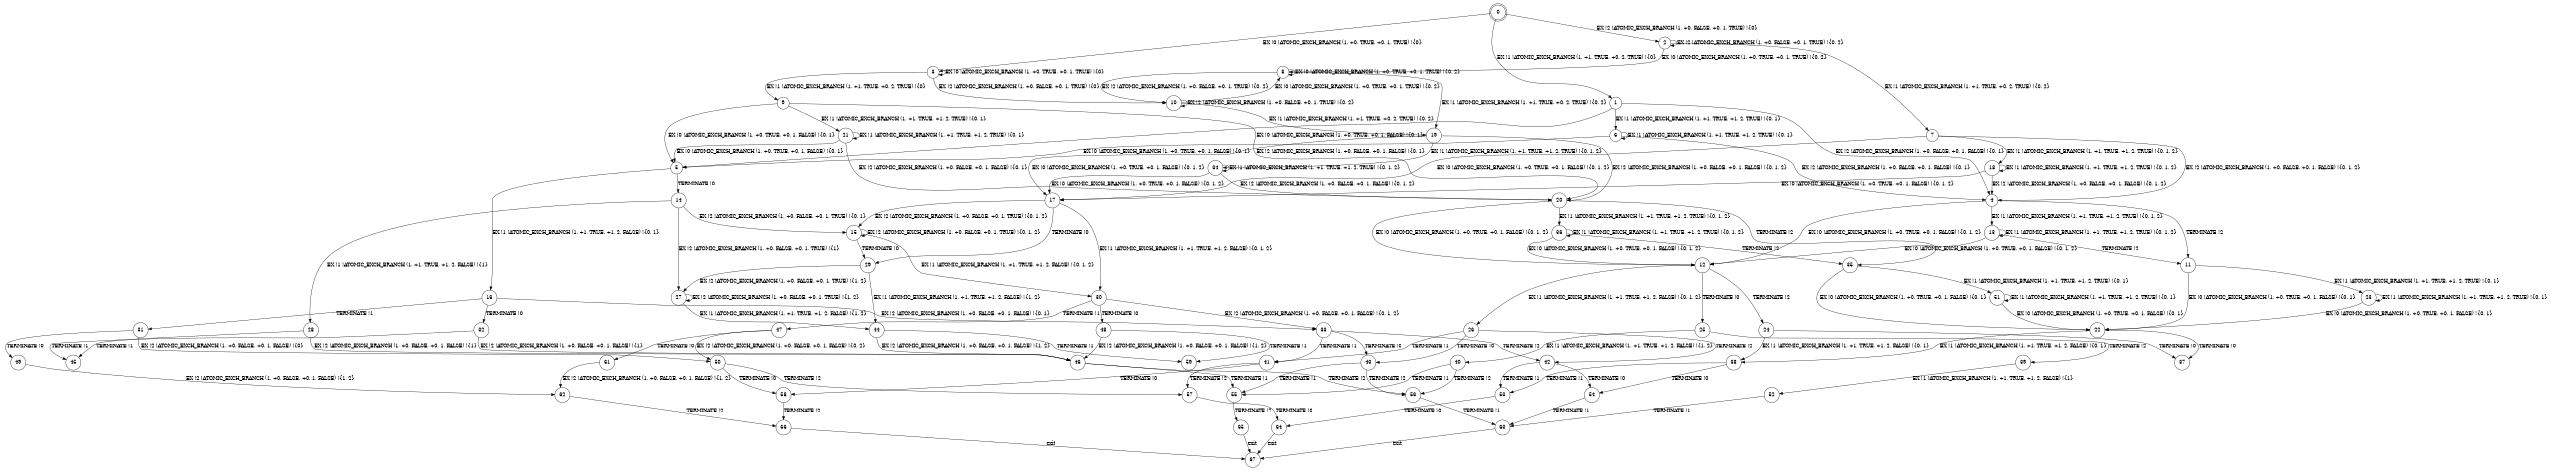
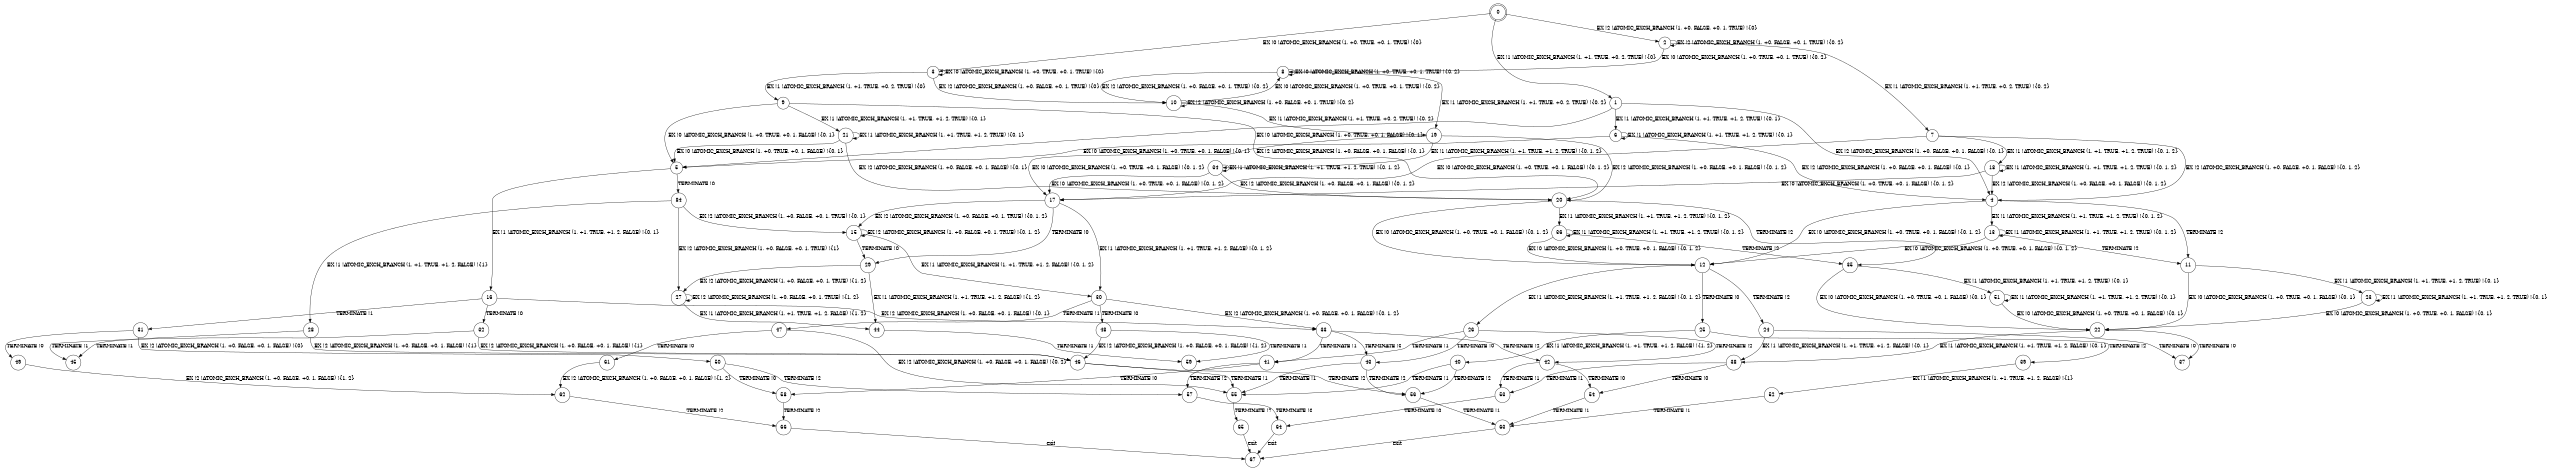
  digraph {
    node [shape=circle]
    0 [peripheries=2]
    1
    2
    3
    4
    5
    6
    7
    8
    9
    10
    11
    12
    13
-   14
+   14 [label=84]
    16
    17
    18
    19
    20
    21
    22
    23
    24
    25
    26
    15
    27
    28
    29
    30
    31
    32
    33
    34
    35
    36
    37
    38
    39
    40
    41
    42
    43
    44
    45
    46
    47
    48
    49
    50
    51
    53
    54
    52
    55
    56
    57
    58
    59
    61
    62
    63
    64
    65
    66
    67
    0 -> 1 [label="EX !1 !ATOMIC_EXCH_BRANCH (1, +1, TRUE, +0, 2, TRUE) !{0}"]
    0 -> 2 [label="EX !2 !ATOMIC_EXCH_BRANCH (1, +0, FALSE, +0, 1, TRUE) !{0}"]
    0 -> 3 [label="EX !0 !ATOMIC_EXCH_BRANCH (1, +0, TRUE, +0, 1, TRUE) !{0}"]
    1 -> 4 [label="EX !2 !ATOMIC_EXCH_BRANCH (1, +0, FALSE, +0, 1, FALSE) !{0, 1}"]
    1 -> 5 [label="EX !0 !ATOMIC_EXCH_BRANCH (1, +0, TRUE, +0, 1, FALSE) !{0, 1}"]
    1 -> 6 [label="EX !1 !ATOMIC_EXCH_BRANCH (1, +1, TRUE, +1, 2, TRUE) !{0, 1}"]
    2 -> 2 [label="EX !2 !ATOMIC_EXCH_BRANCH (1, +0, FALSE, +0, 1, TRUE) !{0, 2}"]
    2 -> 7 [label="EX !1 !ATOMIC_EXCH_BRANCH (1, +1, TRUE, +0, 2, TRUE) !{0, 2}"]
    2 -> 8 [label="EX !0 !ATOMIC_EXCH_BRANCH (1, +0, TRUE, +0, 1, TRUE) !{0, 2}"]
    3 -> 3 [label="EX !0 !ATOMIC_EXCH_BRANCH (1, +0, TRUE, +0, 1, TRUE) !{0}"]
    3 -> 9 [label="EX !1 !ATOMIC_EXCH_BRANCH (1, +1, TRUE, +0, 2, TRUE) !{0}"]
    3 -> 10 [label="EX !2 !ATOMIC_EXCH_BRANCH (1, +0, FALSE, +0, 1, TRUE) !{0}"]
    4 -> 11 [label="TERMINATE !2"]
    4 -> 12 [label="EX !0 !ATOMIC_EXCH_BRANCH (1, +0, TRUE, +0, 1, FALSE) !{0, 1, 2}"]
    4 -> 13 [label="EX !1 !ATOMIC_EXCH_BRANCH (1, +1, TRUE, +1, 2, TRUE) !{0, 1, 2}"]
    5 -> 14 [label="TERMINATE !0"]
    5 -> 16 [label="EX !1 !ATOMIC_EXCH_BRANCH (1, +1, TRUE, +1, 2, FALSE) !{0, 1}"]
    6 -> 4 [label="EX !2 !ATOMIC_EXCH_BRANCH (1, +0, FALSE, +0, 1, FALSE) !{0, 1}"]
    6 -> 5 [label="EX !0 !ATOMIC_EXCH_BRANCH (1, +0, TRUE, +0, 1, FALSE) !{0, 1}"]
    6 -> 6 [label="EX !1 !ATOMIC_EXCH_BRANCH (1, +1, TRUE, +1, 2, TRUE) !{0, 1}"]
    7 -> 4 [label="EX !2 !ATOMIC_EXCH_BRANCH (1, +0, FALSE, +0, 1, FALSE) !{0, 1, 2}"]
    7 -> 17 [label="EX !0 !ATOMIC_EXCH_BRANCH (1, +0, TRUE, +0, 1, FALSE) !{0, 1, 2}"]
    7 -> 18 [label="EX !1 !ATOMIC_EXCH_BRANCH (1, +1, TRUE, +1, 2, TRUE) !{0, 1, 2}"]
    8 -> 8 [label="EX !0 !ATOMIC_EXCH_BRANCH (1, +0, TRUE, +0, 1, TRUE) !{0, 2}"]
    8 -> 10 [label="EX !2 !ATOMIC_EXCH_BRANCH (1, +0, FALSE, +0, 1, TRUE) !{0, 2}"]
    8 -> 19 [label="EX !1 !ATOMIC_EXCH_BRANCH (1, +1, TRUE, +0, 2, TRUE) !{0, 2}"]
    9 -> 5 [label="EX !0 !ATOMIC_EXCH_BRANCH (1, +0, TRUE, +0, 1, FALSE) !{0, 1}"]
    9 -> 20 [label="EX !2 !ATOMIC_EXCH_BRANCH (1, +0, FALSE, +0, 1, FALSE) !{0, 1}"]
    9 -> 21 [label="EX !1 !ATOMIC_EXCH_BRANCH (1, +1, TRUE, +1, 2, TRUE) !{0, 1}"]
    10 -> 8 [label="EX !0 !ATOMIC_EXCH_BRANCH (1, +0, TRUE, +0, 1, TRUE) !{0, 2}"]
    10 -> 10 [label="EX !2 !ATOMIC_EXCH_BRANCH (1, +0, FALSE, +0, 1, TRUE) !{0, 2}"]
    10 -> 19 [label="EX !1 !ATOMIC_EXCH_BRANCH (1, +1, TRUE, +0, 2, TRUE) !{0, 2}"]
    11 -> 22 [label="EX !0 !ATOMIC_EXCH_BRANCH (1, +0, TRUE, +0, 1, FALSE) !{0, 1}"]
    11 -> 23 [label="EX !1 !ATOMIC_EXCH_BRANCH (1, +1, TRUE, +1, 2, TRUE) !{0, 1}"]
    12 -> 24 [label="TERMINATE !2"]
    12 -> 25 [label="TERMINATE !0"]
    12 -> 26 [label="EX !1 !ATOMIC_EXCH_BRANCH (1, +1, TRUE, +1, 2, FALSE) !{0, 1, 2}"]
    13 -> 11 [label="TERMINATE !2"]
    13 -> 12 [label="EX !0 !ATOMIC_EXCH_BRANCH (1, +0, TRUE, +0, 1, FALSE) !{0, 1, 2}"]
    13 -> 13 [label="EX !1 !ATOMIC_EXCH_BRANCH (1, +1, TRUE, +1, 2, TRUE) !{0, 1, 2}"]
    14 -> 15 [label="EX !2 !ATOMIC_EXCH_BRANCH (1, +0, FALSE, +0, 1, TRUE) !{0, 1}"]
    14 -> 27 [label="EX !2 !ATOMIC_EXCH_BRANCH (1, +0, FALSE, +0, 1, TRUE) !{1}"]
    14 -> 28 [label="EX !1 !ATOMIC_EXCH_BRANCH (1, +1, TRUE, +1, 2, FALSE) !{1}"]
    16 -> 31 [label="TERMINATE !1"]
    16 -> 32 [label="TERMINATE !0"]
    16 -> 33 [label="EX !2 !ATOMIC_EXCH_BRANCH (1, +0, FALSE, +0, 1, FALSE) !{0, 1}"]
    17 -> 15 [label="EX !2 !ATOMIC_EXCH_BRANCH (1, +0, FALSE, +0, 1, TRUE) !{0, 1, 2}"]
    17 -> 29 [label="TERMINATE !0"]
    17 -> 30 [label="EX !1 !ATOMIC_EXCH_BRANCH (1, +1, TRUE, +1, 2, FALSE) !{0, 1, 2}"]
    18 -> 4 [label="EX !2 !ATOMIC_EXCH_BRANCH (1, +0, FALSE, +0, 1, FALSE) !{0, 1, 2}"]
    18 -> 17 [label="EX !0 !ATOMIC_EXCH_BRANCH (1, +0, TRUE, +0, 1, FALSE) !{0, 1, 2}"]
    18 -> 18 [label="EX !1 !ATOMIC_EXCH_BRANCH (1, +1, TRUE, +1, 2, TRUE) !{0, 1, 2}"]
    19 -> 17 [label="EX !0 !ATOMIC_EXCH_BRANCH (1, +0, TRUE, +0, 1, FALSE) !{0, 1, 2}"]
    19 -> 20 [label="EX !2 !ATOMIC_EXCH_BRANCH (1, +0, FALSE, +0, 1, FALSE) !{0, 1, 2}"]
    19 -> 34 [label="EX !1 !ATOMIC_EXCH_BRANCH (1, +1, TRUE, +1, 2, TRUE) !{0, 1, 2}"]
    20 -> 12 [label="EX !0 !ATOMIC_EXCH_BRANCH (1, +0, TRUE, +0, 1, FALSE) !{0, 1, 2}"]
    20 -> 35 [label="TERMINATE !2"]
    20 -> 36 [label="EX !1 !ATOMIC_EXCH_BRANCH (1, +1, TRUE, +1, 2, TRUE) !{0, 1, 2}"]
    21 -> 5 [label="EX !0 !ATOMIC_EXCH_BRANCH (1, +0, TRUE, +0, 1, FALSE) !{0, 1}"]
    21 -> 20 [label="EX !2 !ATOMIC_EXCH_BRANCH (1, +0, FALSE, +0, 1, FALSE) !{0, 1}"]
    21 -> 21 [label="EX !1 !ATOMIC_EXCH_BRANCH (1, +1, TRUE, +1, 2, TRUE) !{0, 1}"]
    22 -> 37 [label="TERMINATE !0"]
    22 -> 38 [label="EX !1 !ATOMIC_EXCH_BRANCH (1, +1, TRUE, +1, 2, FALSE) !{0, 1}"]
    23 -> 22 [label="EX !0 !ATOMIC_EXCH_BRANCH (1, +0, TRUE, +0, 1, FALSE) !{0, 1}"]
    23 -> 23 [label="EX !1 !ATOMIC_EXCH_BRANCH (1, +1, TRUE, +1, 2, TRUE) !{0, 1}"]
    24 -> 37 [label="TERMINATE !0"]
    24 -> 38 [label="EX !1 !ATOMIC_EXCH_BRANCH (1, +1, TRUE, +1, 2, FALSE) !{0, 1}"]
    25 -> 39 [label="TERMINATE !2"]
    25 -> 40 [label="EX !1 !ATOMIC_EXCH_BRANCH (1, +1, TRUE, +1, 2, FALSE) !{1, 2}"]
    26 -> 41 [label="TERMINATE !1"]
    26 -> 42 [label="TERMINATE !2"]
    26 -> 43 [label="TERMINATE !0"]
    15 -> 15 [label="EX !2 !ATOMIC_EXCH_BRANCH (1, +0, FALSE, +0, 1, TRUE) !{0, 1, 2}"]
    15 -> 29 [label="TERMINATE !0"]
    15 -> 30 [label="EX !1 !ATOMIC_EXCH_BRANCH (1, +1, TRUE, +1, 2, FALSE) !{0, 1, 2}"]
    27 -> 27 [label="EX !2 !ATOMIC_EXCH_BRANCH (1, +0, FALSE, +0, 1, TRUE) !{1, 2}"]
    27 -> 44 [label="EX !1 !ATOMIC_EXCH_BRANCH (1, +1, TRUE, +1, 2, FALSE) !{1, 2}"]
    28 -> 45 [label="TERMINATE !1"]
    28 -> 46 [label="EX !2 !ATOMIC_EXCH_BRANCH (1, +0, FALSE, +0, 1, FALSE) !{1}"]
    29 -> 27 [label="EX !2 !ATOMIC_EXCH_BRANCH (1, +0, FALSE, +0, 1, TRUE) !{1, 2}"]
    29 -> 44 [label="EX !1 !ATOMIC_EXCH_BRANCH (1, +1, TRUE, +1, 2, FALSE) !{1, 2}"]
    30 -> 33 [label="EX !2 !ATOMIC_EXCH_BRANCH (1, +0, FALSE, +0, 1, FALSE) !{0, 1, 2}"]
    30 -> 47 [label="TERMINATE !1"]
    30 -> 48 [label="TERMINATE !0"]
    31 -> 49 [label="TERMINATE !0"]
    31 -> 50 [label="EX !2 !ATOMIC_EXCH_BRANCH (1, +0, FALSE, +0, 1, FALSE) !{0}"]
    32 -> 45 [label="TERMINATE !1"]
    32 -> 46 [label="EX !2 !ATOMIC_EXCH_BRANCH (1, +0, FALSE, +0, 1, FALSE) !{1}"]
    33 -> 41 [label="TERMINATE !1"]
    33 -> 42 [label="TERMINATE !2"]
    33 -> 43 [label="TERMINATE !0"]
    34 -> 17 [label="EX !0 !ATOMIC_EXCH_BRANCH (1, +0, TRUE, +0, 1, FALSE) !{0, 1, 2}"]
    34 -> 20 [label="EX !2 !ATOMIC_EXCH_BRANCH (1, +0, FALSE, +0, 1, FALSE) !{0, 1, 2}"]
    34 -> 34 [label="EX !1 !ATOMIC_EXCH_BRANCH (1, +1, TRUE, +1, 2, TRUE) !{0, 1, 2}"]
    35 -> 22 [label="EX !0 !ATOMIC_EXCH_BRANCH (1, +0, TRUE, +0, 1, FALSE) !{0, 1}"]
    35 -> 51 [label="EX !1 !ATOMIC_EXCH_BRANCH (1, +1, TRUE, +1, 2, TRUE) !{0, 1}"]
    36 -> 12 [label="EX !0 !ATOMIC_EXCH_BRANCH (1, +0, TRUE, +0, 1, FALSE) !{0, 1, 2}"]
    36 -> 35 [label="TERMINATE !2"]
    36 -> 36 [label="EX !1 !ATOMIC_EXCH_BRANCH (1, +1, TRUE, +1, 2, TRUE) !{0, 1, 2}"]
    38 -> 53 [label="TERMINATE !1"]
    38 -> 54 [label="TERMINATE !0"]
    39 -> 52 [label="EX !1 !ATOMIC_EXCH_BRANCH (1, +1, TRUE, +1, 2, FALSE) !{1}"]
    40 -> 55 [label="TERMINATE !1"]
    40 -> 56 [label="TERMINATE !2"]
    41 -> 57 [label="TERMINATE !2"]
    41 -> 58 [label="TERMINATE !0"]
    42 -> 53 [label="TERMINATE !1"]
    42 -> 54 [label="TERMINATE !0"]
    43 -> 55 [label="TERMINATE !1"]
    43 -> 56 [label="TERMINATE !2"]
-   44 -> 46 [label="EX !2 !ATOMIC_EXCH_BRANCH (1, +0, FALSE, +0, 1, FALSE) !{1, 2}"]
    44 -> 59 [label="TERMINATE !1"]
    46 -> 55 [label="TERMINATE !1"]
    46 -> 56 [label="TERMINATE !2"]
-   47 -> 50 [label="EX !2 !ATOMIC_EXCH_BRANCH (1, +0, FALSE, +0, 1, FALSE) !{0, 2}"]
+   47 -> 55 [label="EX !2 !ATOMIC_EXCH_BRANCH (1, +0, FALSE, +0, 1, FALSE) !{0, 2}"]
    47 -> 61 [label="TERMINATE !0"]
    48 -> 46 [label="EX !2 !ATOMIC_EXCH_BRANCH (1, +0, FALSE, +0, 1, FALSE) !{1, 2}"]
    48 -> 59 [label="TERMINATE !1"]
    49 -> 62 [label="EX !2 !ATOMIC_EXCH_BRANCH (1, +0, FALSE, +0, 1, FALSE) !{1, 2}"]
    50 -> 57 [label="TERMINATE !2"]
    50 -> 58 [label="TERMINATE !0"]
    51 -> 22 [label="EX !0 !ATOMIC_EXCH_BRANCH (1, +0, TRUE, +0, 1, FALSE) !{0, 1}"]
    51 -> 51 [label="EX !1 !ATOMIC_EXCH_BRANCH (1, +1, TRUE, +1, 2, TRUE) !{0, 1}"]
    53 -> 64 [label="TERMINATE !0"]
    54 -> 63 [label="TERMINATE !1"]
    52 -> 63 [label="TERMINATE !1"]
    55 -> 65 [label="TERMINATE !7"]
    56 -> 63 [label="TERMINATE !1"]
    57 -> 64 [label="TERMINATE !0"]
    58 -> 66 [label="TERMINATE !2"]
    61 -> 62 [label="EX !2 !ATOMIC_EXCH_BRANCH (1, +0, FALSE, +0, 1, FALSE) !{1, 2}"]
    62 -> 66 [label="TERMINATE !2"]
    63 -> 67 [label=exit]
    64 -> 67 [label=exit]
    65 -> 67 [label=exit]
    66 -> 67 [label=exit]
  }
